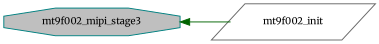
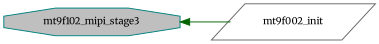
  digraph {
    rankdir=LR
    fontname=Merriweather
    node [fontname=Merriweather fontsize=10 style=filled]
-   n1 [color=teal fillcolor=grey75 fontcolor=black height=0.2 label=mt9f002_mipi_stage3 shape=octagon width=0.4]
+   n1 [color=teal fillcolor=grey75 fontcolor=black height=0.2 label=mt9f102_mipi_stage3 shape=octagon width=0.4]
    n2 [color=gray40 fillcolor=white height=0.2 label=mt9f002_init shape=parallelogram width=0.4]
    n1 -> n2 [color=darkgreen dir=back fontname=Merriweather fontsize=10 labelfontname=FreeSans labelfontsize=10 style=solid]
  }
